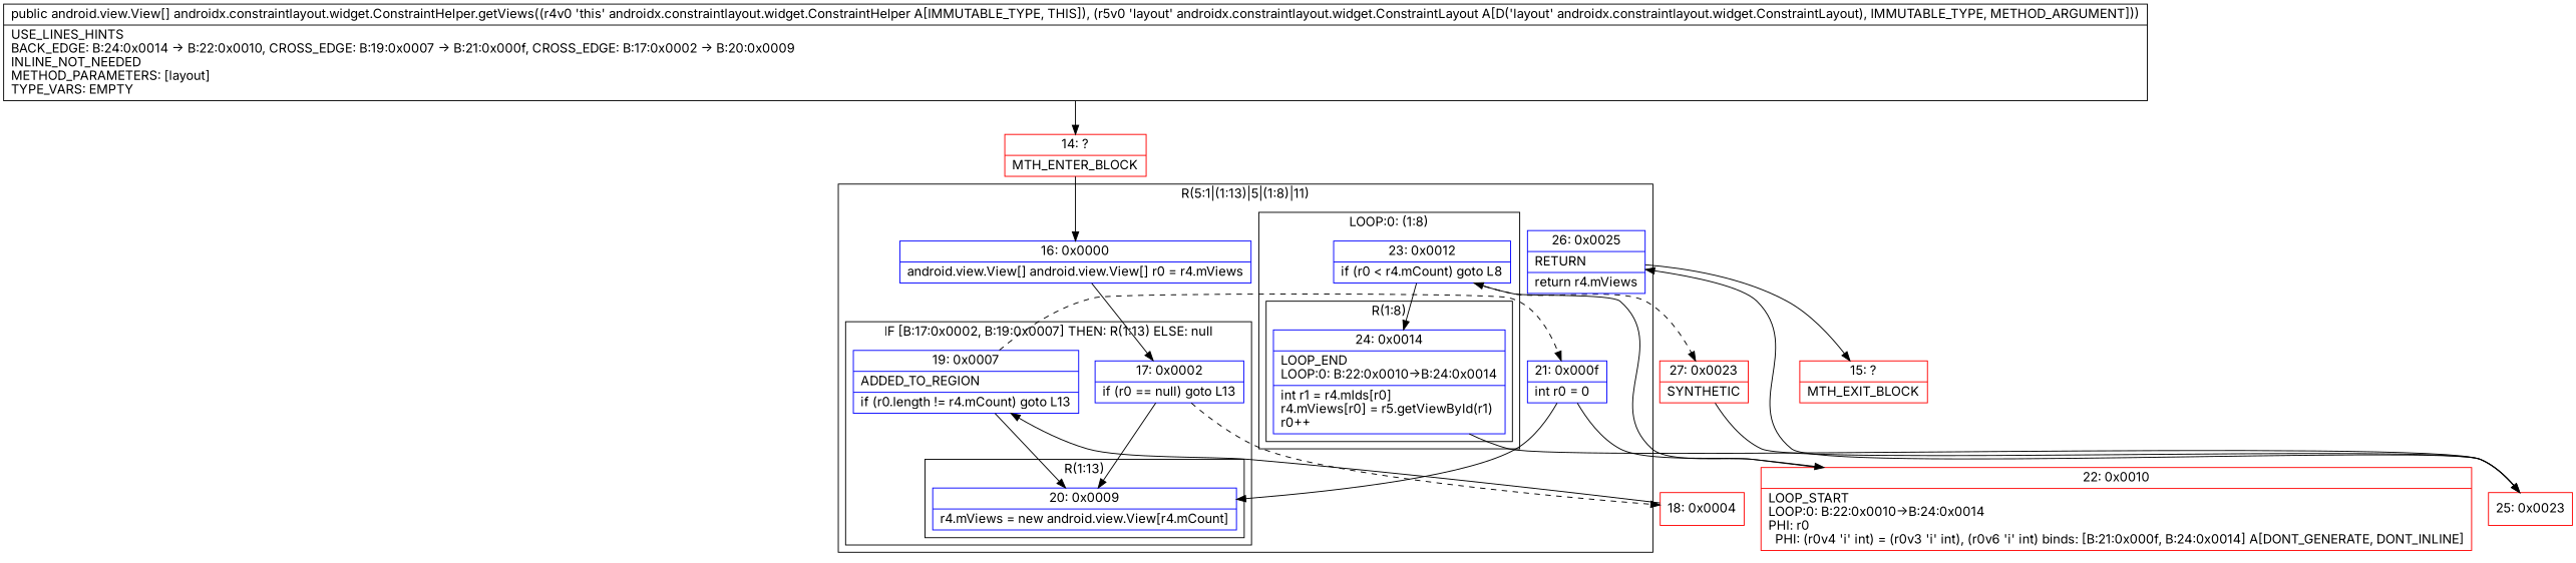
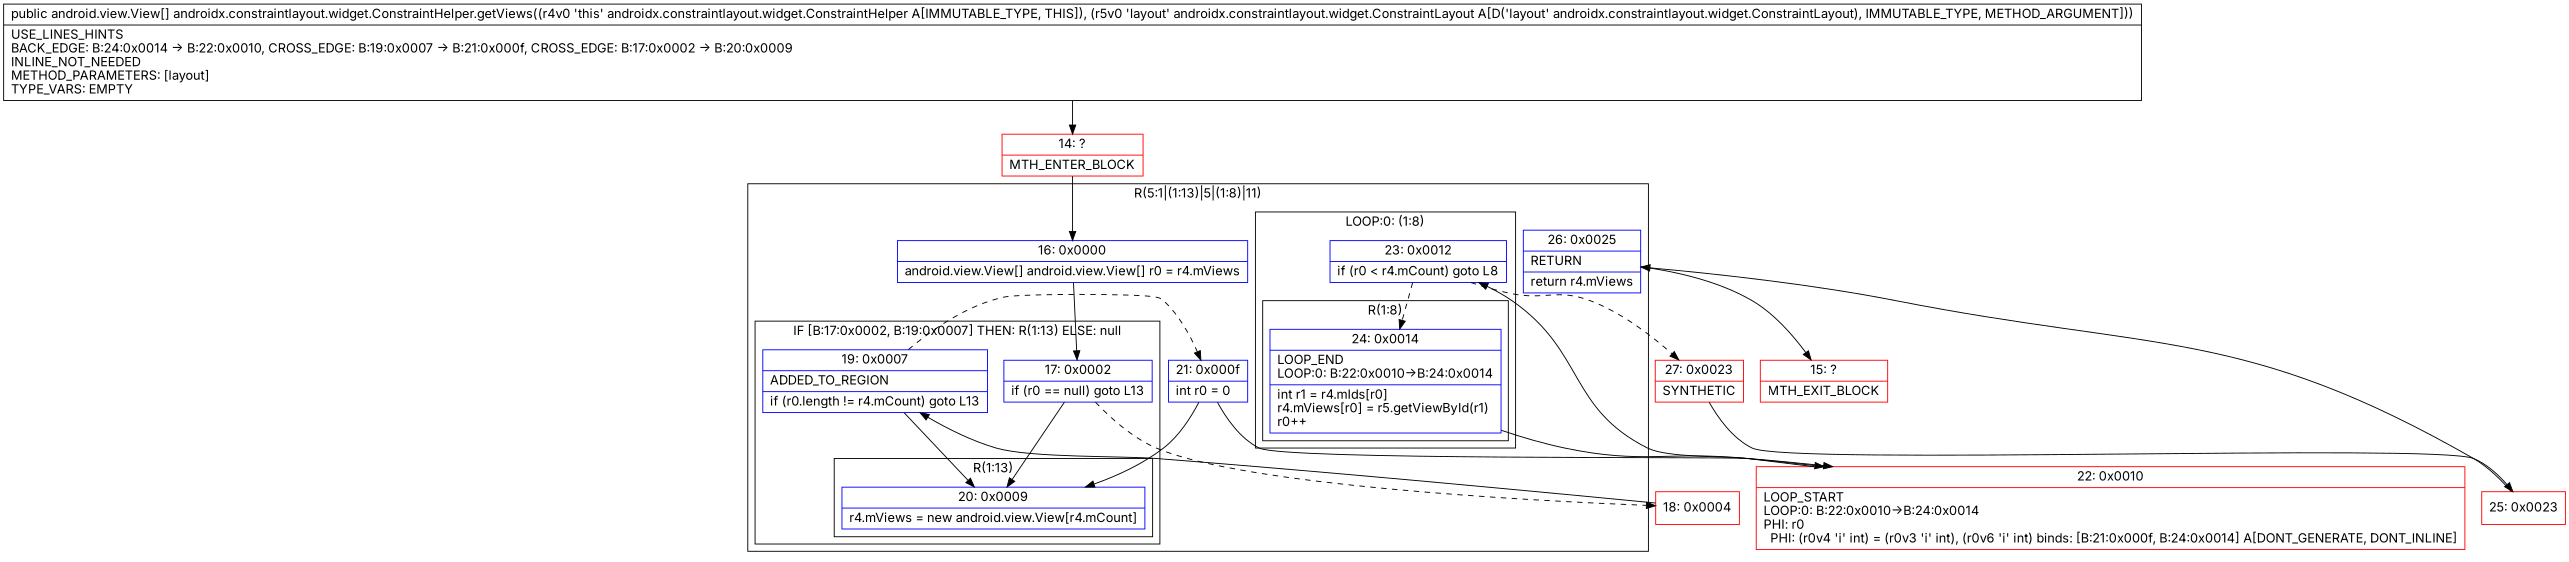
  digraph {
    fontname=Inter
    node [color=blue fontname=Inter shape=record]
    edge [fontname=Inter]
    n1 [label="{20\:\ 0x0009|r4.mViews = new android.view.View[r4.mCount]\l}"]
    n2 [label="{17\:\ 0x0002|if (r0 == null) goto L13\l}"]
    n3 [label="{19\:\ 0x0007|ADDED_TO_REGION\l|if (r0.length != r4.mCount) goto L13\l}"]
    n4 [label="{24\:\ 0x0014|LOOP_END\lLOOP:0: B:22:0x0010\-\>B:24:0x0014\l|int r1 = r4.mIds[r0]\lr4.mViews[r0] = r5.getViewById(r1)\lr0++\l}"]
    n5 [label="{23\:\ 0x0012|if (r0 \< r4.mCount) goto L8\l}"]
    n6 [label="{16\:\ 0x0000|android.view.View[] android.view.View[] r0 = r4.mViews\l}"]
    n7 [label="{21\:\ 0x000f|int r0 = 0\l}"]
    n8 [label="{26\:\ 0x0025|RETURN\l|return r4.mViews\l}"]
    n9 [color=red label="{18\:\ 0x0004}"]
    n10 [color=red label="{22\:\ 0x0010|LOOP_START\lLOOP:0: B:22:0x0010\-\>B:24:0x0014\lPHI: r0 \l  PHI: (r0v4 'i' int) = (r0v3 'i' int), (r0v6 'i' int) binds: [B:21:0x000f, B:24:0x0014] A[DONT_GENERATE, DONT_INLINE]\l}"]
    n11 [color=red label="{27\:\ 0x0023|SYNTHETIC\l}"]
    n12 [color=red label="{15\:\ ?|MTH_EXIT_BLOCK\l}"]
    n13 [color=red label="{25\:\ 0x0023}"]
    n14 [color=red label="{14\:\ ?|MTH_ENTER_BLOCK\l}"]
    n15 [label="{public android.view.View[] androidx.constraintlayout.widget.ConstraintHelper.getViews((r4v0 'this' androidx.constraintlayout.widget.ConstraintHelper A[IMMUTABLE_TYPE, THIS]), (r5v0 'layout' androidx.constraintlayout.widget.ConstraintLayout A[D('layout' androidx.constraintlayout.widget.ConstraintLayout), IMMUTABLE_TYPE, METHOD_ARGUMENT]))  | USE_LINES_HINTS\lBACK_EDGE: B:24:0x0014 \-\> B:22:0x0010, CROSS_EDGE: B:19:0x0007 \-\> B:21:0x000f, CROSS_EDGE: B:17:0x0002 \-\> B:20:0x0009\lINLINE_NOT_NEEDED\lMETHOD_PARAMETERS: [layout]\lTYPE_VARS: EMPTY\l}" color=""]
    subgraph cluster_1 {
      label="R(5:1|(1:13)|5|(1:8)|11)"
      n6
      n7
      n8
      subgraph cluster_2 {
        label="IF [B:17:0x0002, B:19:0x0007] THEN: R(1:13) ELSE: null"
        n2
        n3
        subgraph cluster_3 {
          label="R(1:13)"
          n1
        }
      }
      subgraph cluster_4 {
        label="LOOP:0: (1:8)"
        n5
        subgraph cluster_5 {
          label="R(1:8)"
          n4
        }
      }
    }
    n2 -> n1
    n2 -> n9 [style=dashed]
    n3 -> n1
    n3 -> n7 [style=dashed]
-   n4 -> n13
-   n5 -> n4
+   n4 -> n10
+   n5 -> n4 [style=dashed]
    n5 -> n11 [style=dashed]
    n6 -> n2
    n7 -> n1
    n7 -> n10
    n8 -> n12
    n9 -> n3
    n10 -> n5
    n11 -> n13
    n13 -> n8
    n14 -> n6
    n15 -> n14
  }
